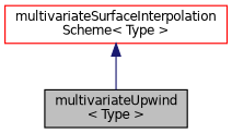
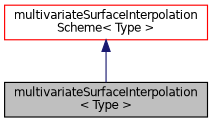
  digraph {
    node [fontname=Helvetica fontsize=10 shape=record]
-   n1 [color=black fillcolor=grey75 fontcolor=black height=0.2 label="multivariateUpwind\l\< Type \>" style=filled width=0.4]
+   n1 [color=black fillcolor=grey75 fontcolor=black height=0.2 label="multivariateSurfaceInterpolation\l\< Type \>" style=filled width=0.4]
    n2 [color=red height=0.2 label="multivariateSurfaceInterpolation\lScheme\< Type \>" width=0.4]
    n2 -> n1 [color=midnightblue dir=back fontname=Helvetica fontsize=10 labelfontname=Helvetica labelfontsize=10 style=solid]
  }
